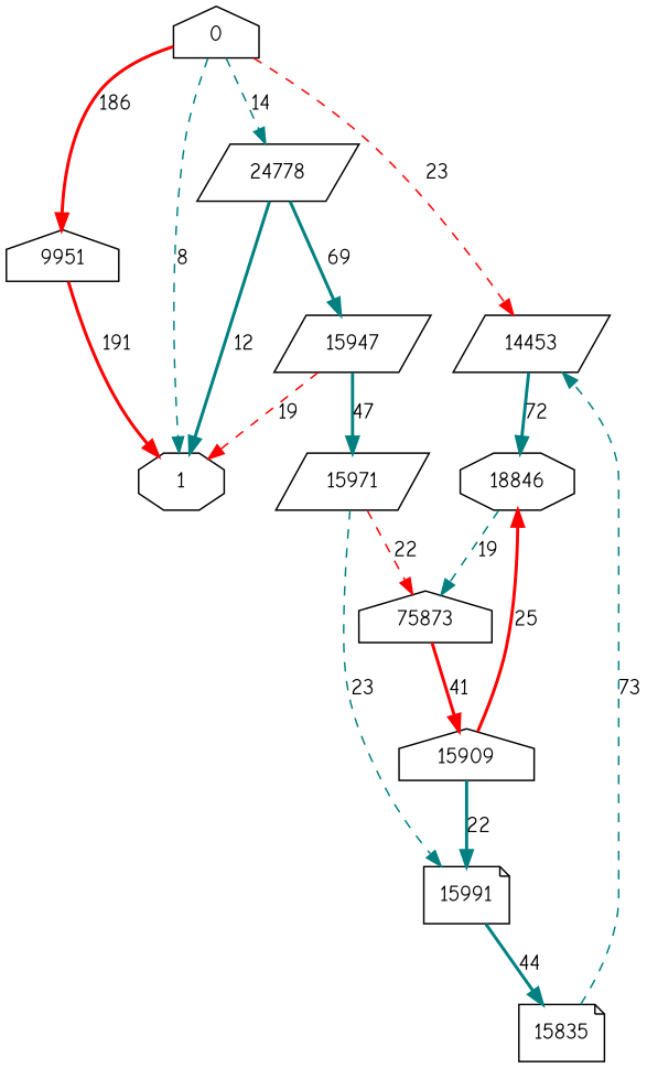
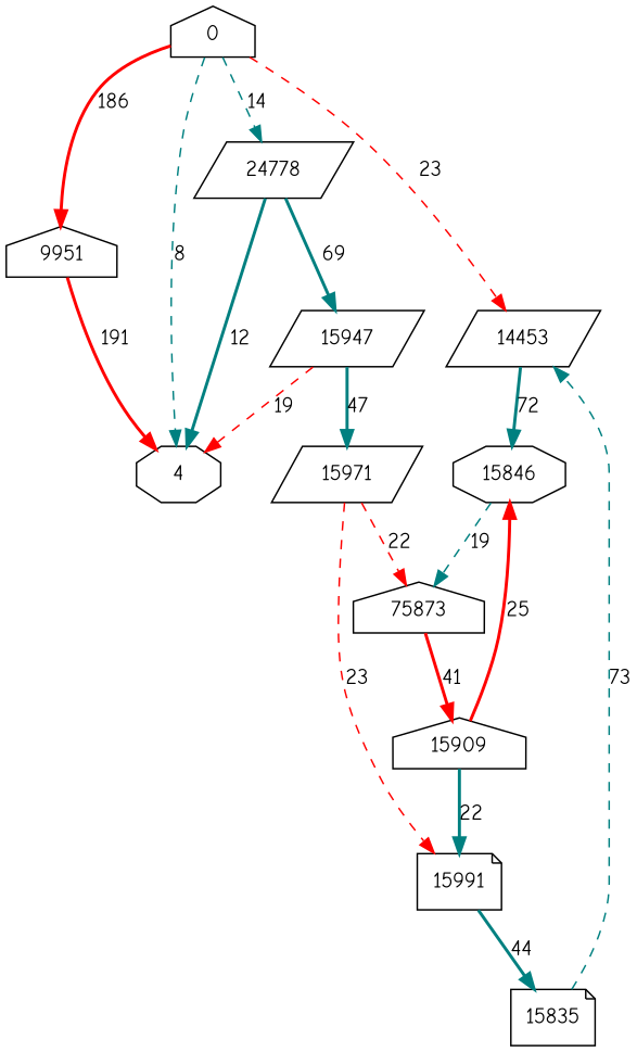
  digraph {
    fontname="Comic Neue"
    rankdir=TB
    node [fontname="Comic Neue" shape=house]
    edge [color=teal fontname="Comic Neue" style=bold]
-   1 [shape=octagon]
+   1 [shape=octagon label=4]
    9951
    14453 [shape=parallelogram]
-   15846 [shape=octagon label=18846]
+   15846 [shape=octagon]
    n5 [label=75873]
    15909
    15947 [shape=parallelogram]
    15971 [shape=parallelogram]
    15835 [shape=note]
    15991 [shape=note]
    24778 [shape=parallelogram]
    0
    9951 -> 1 [color=red label=191]
    14453 -> 15846 [label=72]
    15846 -> n5 [label=19 style=dashed]
    n5 -> 15909 [color=red label=41]
    15909 -> 15846 [color=red label=25]
    15909 -> 15991 [label=22]
    15947 -> 1 [color=red label=19 style=dashed]
    15947 -> 15971 [label=47]
    15971 -> n5 [color=red label=22 style=dashed]
-   15971 -> 15991 [label=23 style=dashed]
+   15971 -> 15991 [color=red label=23 style=dashed]
    15835 -> 14453 [label=73 style=dashed]
    15991 -> 15835 [label=44]
    24778 -> 1 [label=12]
    24778 -> 15947 [label=69]
    0 -> 1 [label=8 style=dashed]
    0 -> 9951 [color=red label=186]
    0 -> 14453 [color=red label=23 style=dashed]
    0 -> 24778 [label=14 style=dashed]
  }
